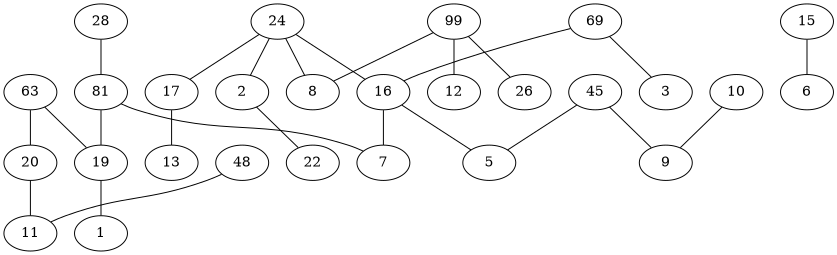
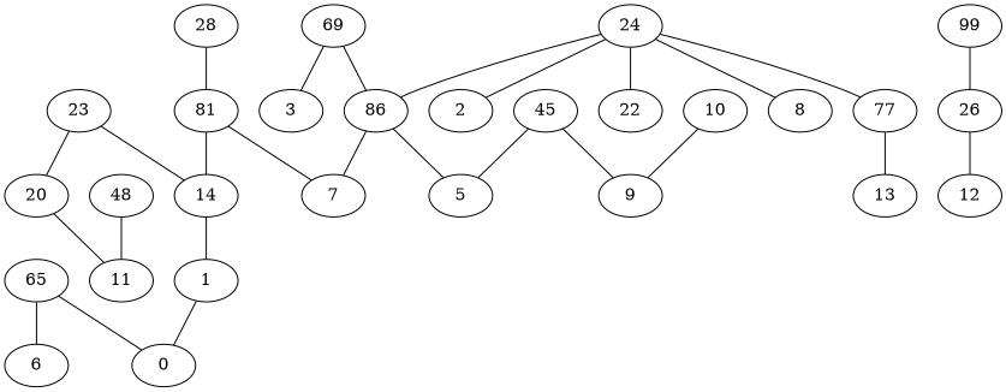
  graph {
    n1 [Label="25 (0.00)" label=45]
    5 [Label="5 (0.00)"]
    9 [Label="9 (0.00)"]
    24 [Label="24 (0.00)"]
-   16 [Label="16 (0.00)"]
+   16 [Label="16 (0.00)" label=86]
    22 [Label="22 (0.00)"]
    8 [Label="8 (0.00)"]
    2 [Label="2 (0.00)"]
-   17 [Label="17 (0.00)"]
+   17 [Label="17 (0.00)" label=77]
    7 [Label="7 (0.00)"]
    13 [Label="13 (0.00)"]
    n12 [Label="18 (0.00)" label=48]
    11 [Label="11 (0.00)"]
    26 [Label="26 (0.00)"]
    12 [Label="12 (0.00)"]
    20 [Label="20 (0.00)"]
    n17 [Label="21 (0.00)" label=81]
-   14 [Label="14 (0.00)" label=19]
+   14 [Label="14 (0.00)"]
    1 [Label="1 (0.00)"]
    n20 [Label="19 (0.00)" label=69]
    3 [Label="3 (0.00)"]
    n22 [Label="29 (0.00)" label=99]
-   15 [Label="15 (0.00)"]
+   15 [Label="15 (0.00)" label=65]
+   0 [Label="0 (0.00)"]
    6 [Label="6 (0.00)"]
    10 [Label="10 (0.00)"]
    28 [Label="28 (0.00)"]
-   23 [Label="23 (0.00)" label=63]
+   23 [Label="23 (0.00)"]
    n1 -- 5 [Label=3.10]
    n1 -- 9 [Label=33.85]
    24 -- 16 [Label=3.15]
-   2 -- 22 [Label=65.17]
+   24 -- 22 [Label=65.17]
    24 -- 8 [Label=23.60]
    24 -- 2 [Label=82.38]
    24 -- 17 [Label=91.81]
    16 -- 5 [Label=27.36]
    16 -- 7 [Label=14.27]
    17 -- 13 [Label=5.65]
    n12 -- 11 [Label=4.76]
-   n22 -- 12 [Label=4.83]
+   26 -- 12 [Label=4.83]
    20 -- 11 [Label=67.44]
    n17 -- 7 [Label=5.67]
    n17 -- 14 [Label=40.46]
    14 -- 1 [Label=38.30]
+   1 -- 0 [Label=66.88]
    n20 -- 16 [Label=7.74]
    n20 -- 3 [Label=27.48]
-   n22 -- 8 [Label=53.79]
    n22 -- 26 [Label=13.41]
+   15 -- 0 [Label=22.54]
    15 -- 6 [Label=69.72]
    10 -- 9 [Label=30.98]
    28 -- n17 [Label=41.50]
    23 -- 20 [Label=45.46]
    23 -- 14 [Label=109.70]
  }
